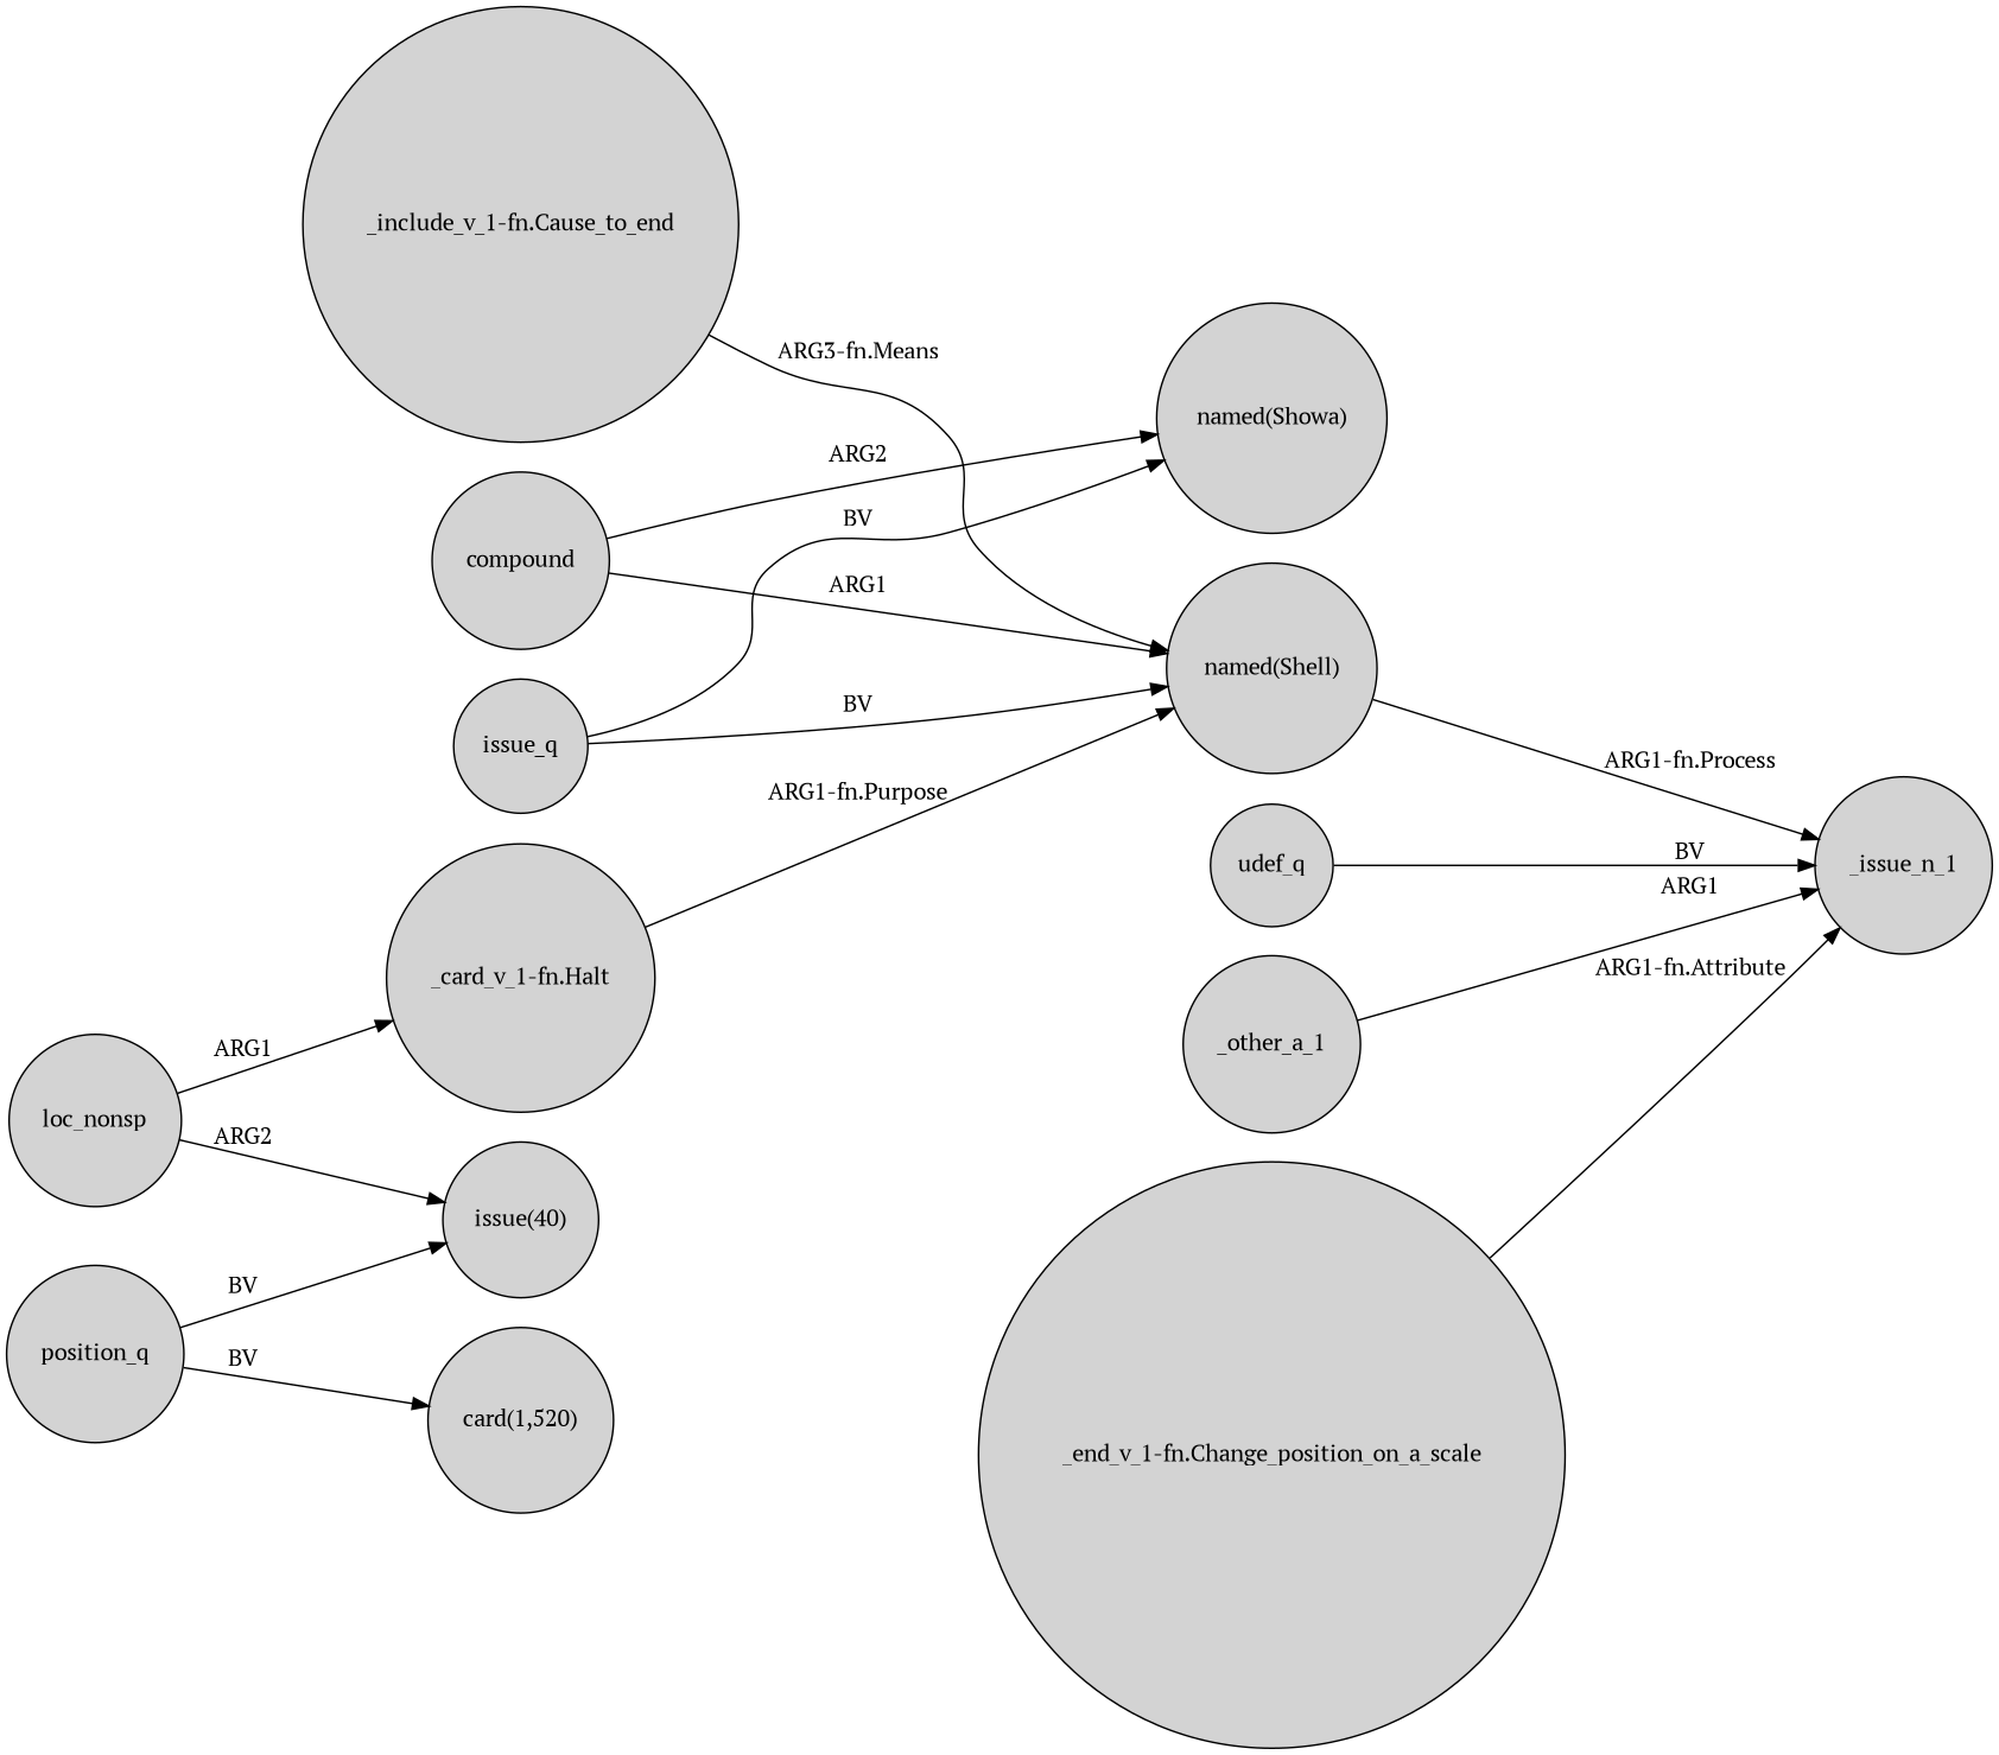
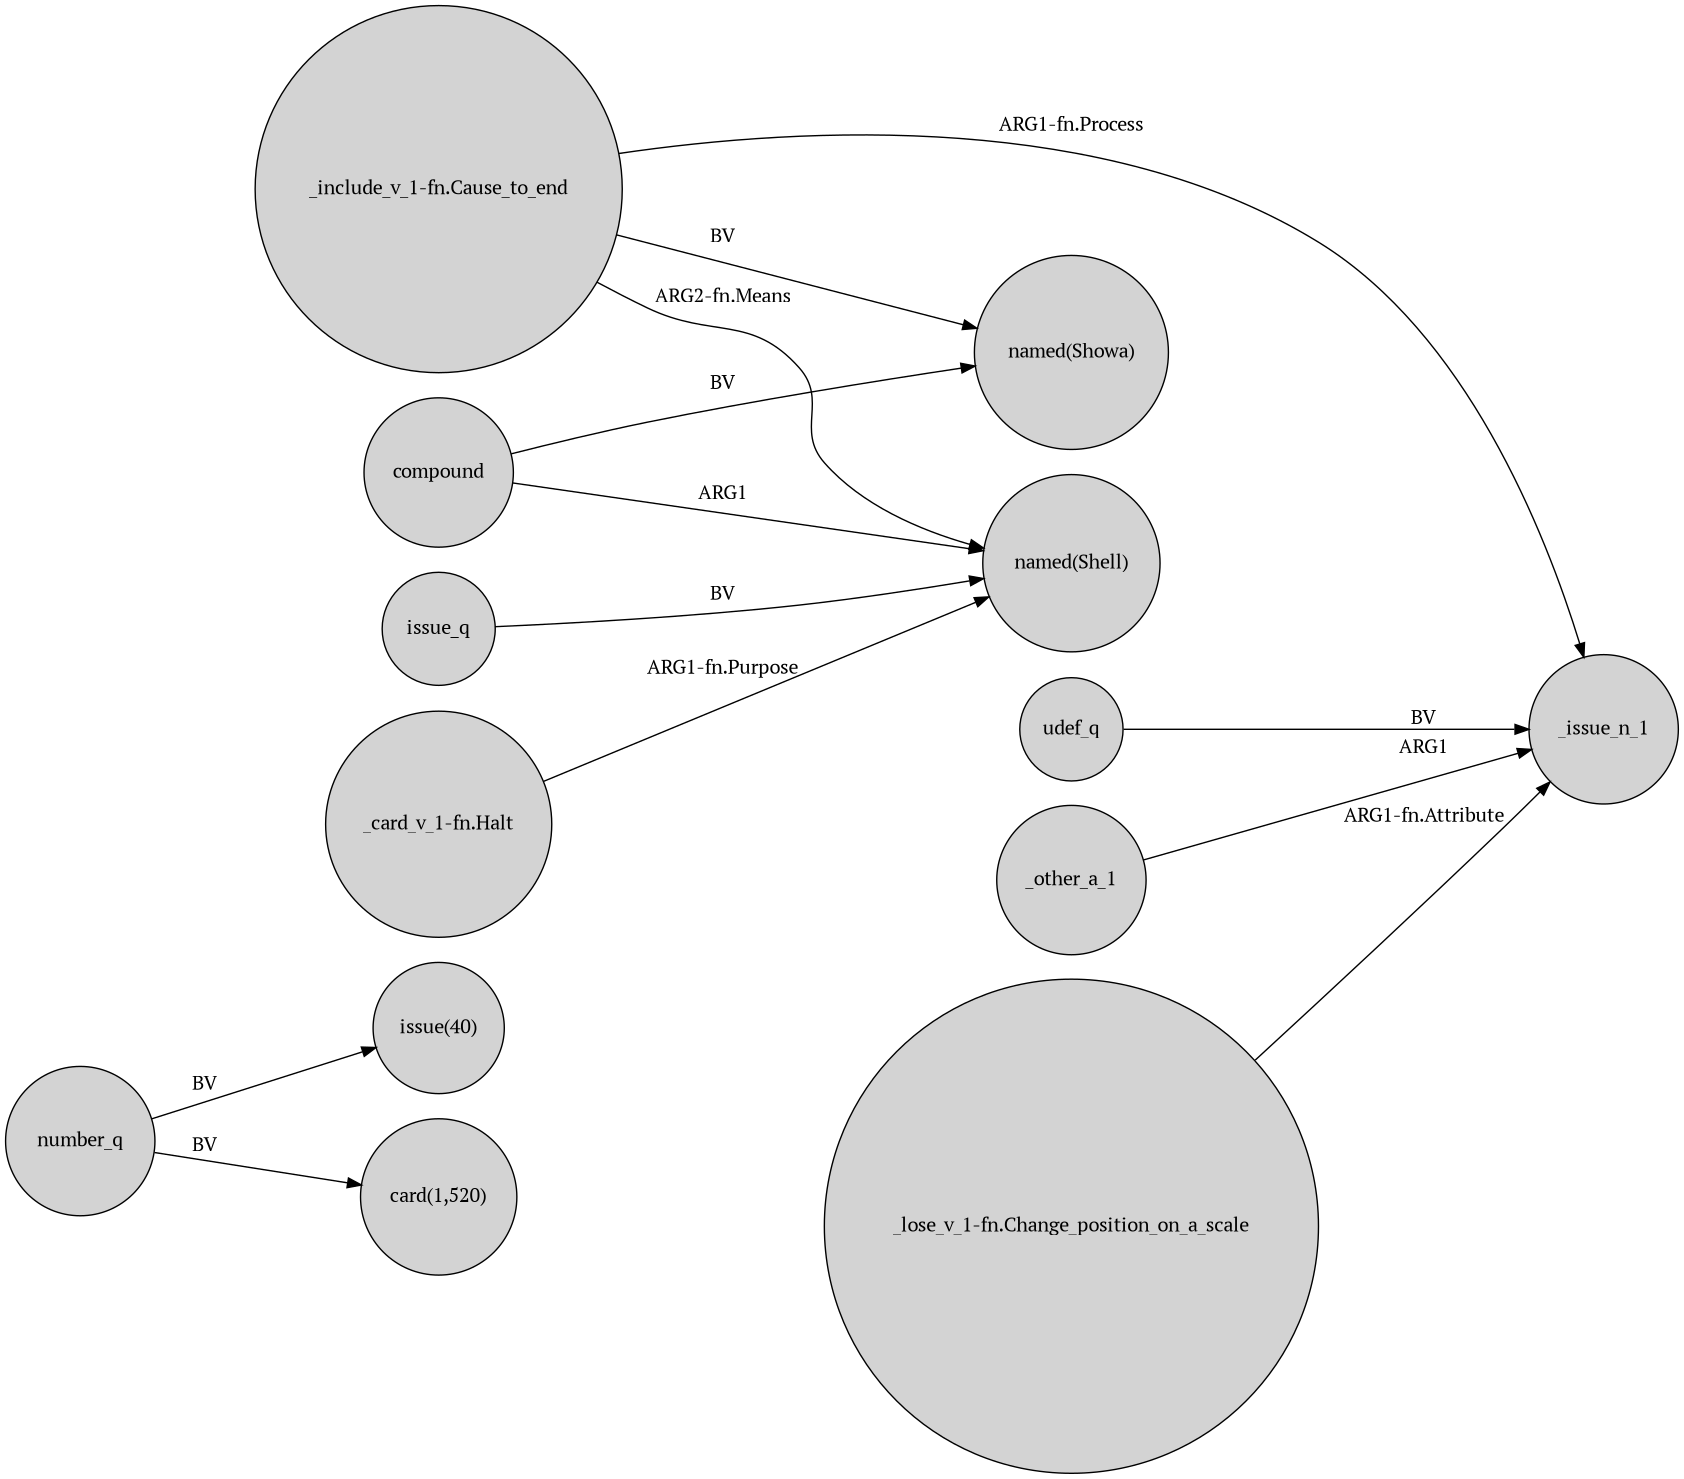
  digraph {
    fontname="PT Serif"
    rankdir=LR
    node [fontname="PT Serif" shape=circle style=filled]
    edge [fontname="PT Serif"]
    compound
    "named(Shell)"
    "named(Showa)"
    "_include_v_1-fn.Cause_to_end"
    _issue_n_1
    n6 [label="_card_v_1-fn.Halt"]
    udef_q
-   number_q [label=position_q]
+   number_q
    "card(1,520)"
    n10 [label="issue(40)"]
    n11 [label=issue_q]
    _other_a_1
-   "_lose_v_1-fn.Change_position_on_a_scale" [label="_end_v_1-fn.Change_position_on_a_scale"]
-   loc_nonsp
+   "_lose_v_1-fn.Change_position_on_a_scale"
    compound -> "named(Shell)" [label=ARG1]
-   compound -> "named(Showa)" [label=ARG2]
-   "_include_v_1-fn.Cause_to_end" -> "named(Shell)" [label="ARG3-fn.Means"]
-   "named(Shell)" -> _issue_n_1 [label="ARG1-fn.Process"]
+   compound -> "named(Showa)" [label=BV]
+   "_include_v_1-fn.Cause_to_end" -> "named(Shell)" [label="ARG2-fn.Means"]
+   "_include_v_1-fn.Cause_to_end" -> _issue_n_1 [label="ARG1-fn.Process"]
    n6 -> "named(Shell)" [label="ARG1-fn.Purpose"]
    udef_q -> _issue_n_1 [label=BV]
    number_q -> "card(1,520)" [label=BV]
    number_q -> n10 [label=BV]
    n11 -> "named(Shell)" [label=BV]
-   n11 -> "named(Showa)" [label=BV]
+   "_include_v_1-fn.Cause_to_end" -> "named(Showa)" [label=BV]
    _other_a_1 -> _issue_n_1 [label=ARG1]
    "_lose_v_1-fn.Change_position_on_a_scale" -> _issue_n_1 [label="ARG1-fn.Attribute"]
-   loc_nonsp -> n6 [label=ARG1]
-   loc_nonsp -> n10 [label=ARG2]
  }
